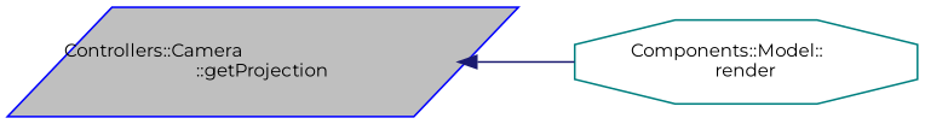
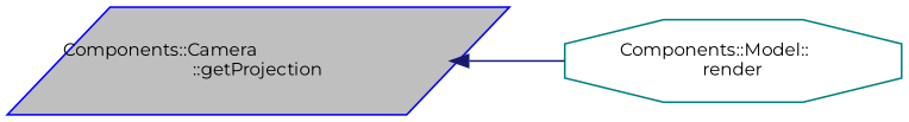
  digraph {
    rankdir=LR
    fontname=Montserrat
    node [fontname=Montserrat fontsize=10 style=filled]
-   n1 [color=blue fillcolor=grey75 fontcolor=black height=0.2 label="Controllers::Camera\l::getProjection" shape=parallelogram width=0.4]
+   n1 [color=blue fillcolor=grey75 fontcolor=black height=0.2 label="Components::Camera\l::getProjection" shape=parallelogram width=0.4]
    n2 [color=teal fillcolor=white height=0.2 label="Components::Model::\lrender" shape=octagon width=0.4]
    n1 -> n2 [color=midnightblue dir=back fontname=Montserrat fontsize=10 labelfontname=Helvetica labelfontsize=10 style=solid]
  }
